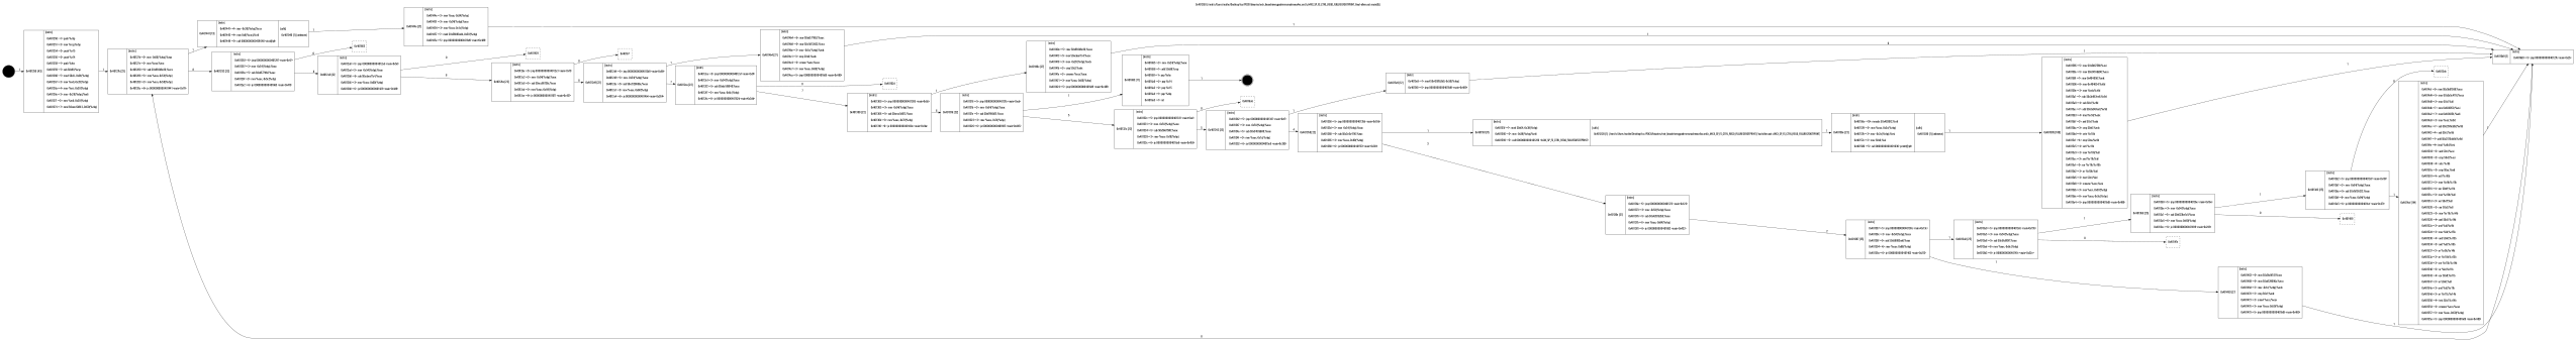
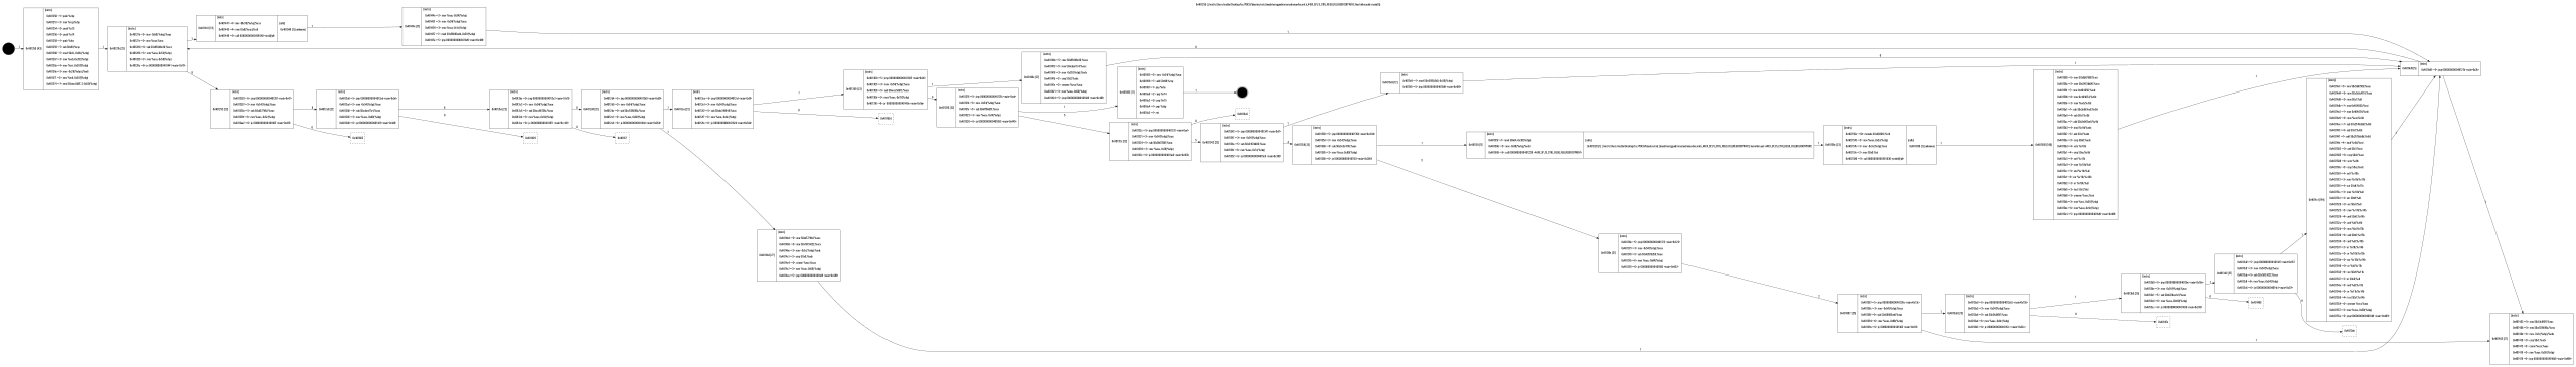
  digraph {
    fontname=Oswald
    label="0x401250 (/mnt/c/Users/mathe/Desktop/tcc/POCII/binaries/extr_linuxdriversgpudrmmsmadrenoa4xx.xml.h_A4XX_SP_FS_CTRL_REG0_FULLREGFOOTPRINT_Final-ollvm.out::main(0))"
    labelloc=t
    rankdir=LR
    node [fontname=Oswald shape=record]
    edge [fontname=Oswald]
    Entry [fillcolor=black height=0.3 shape=circle style=filled width=0.3]
    n2 [label="{\n     0x401250 [43]\l\n     | [instrs]\l\n     &nbsp;&nbsp;0x401250 \<+1\>: push %rbp\l\n     &nbsp;&nbsp;0x401251 \<+3\>: mov %rsp,%rbp\l\n     &nbsp;&nbsp;0x401254 \<+2\>: push %r15\l\n     &nbsp;&nbsp;0x401256 \<+2\>: push %r14\l\n     &nbsp;&nbsp;0x401258 \<+1\>: push %rbx\l\n     &nbsp;&nbsp;0x401259 \<+7\>: sub $0x98,%rsp\l\n     &nbsp;&nbsp;0x401260 \<+7\>: movl $0x0,-0x24(%rbp)\l\n     &nbsp;&nbsp;0x401267 \<+3\>: mov %edi,-0x28(%rbp)\l\n     &nbsp;&nbsp;0x40126a \<+4\>: mov %rsi,-0x30(%rbp)\l\n     &nbsp;&nbsp;0x40126e \<+3\>: mov -0x28(%rbp),%edi\l\n     &nbsp;&nbsp;0x401271 \<+3\>: mov %edi,-0x20(%rbp)\l\n     &nbsp;&nbsp;0x401274 \<+7\>: movl $0xecc5d613,-0x50(%rbp)\l\n  }"]
    n3 [label="{\n     0x40127b [23]\l\n     | [instrs]\l\n     &nbsp;&nbsp;0x40127b \<+3\>: mov -0x50(%rbp),%eax\l\n     &nbsp;&nbsp;0x40127e \<+2\>: mov %eax,%ecx\l\n     &nbsp;&nbsp;0x401280 \<+6\>: sub $0x992d8c20,%ecx\l\n     &nbsp;&nbsp;0x401286 \<+3\>: mov %eax,-0x54(%rbp)\l\n     &nbsp;&nbsp;0x401289 \<+3\>: mov %ecx,-0x58(%rbp)\l\n     &nbsp;&nbsp;0x40128c \<+6\>: je 0000000000401441 \<main+0x1f1\>\l\n  }"]
    n4 [label="{\n     0x401441 [13]\l\n     | [instrs]\l\n     &nbsp;&nbsp;0x401441 \<+4\>: mov -0x30(%rbp),%rax\l\n     &nbsp;&nbsp;0x401445 \<+4\>: mov 0x8(%rax),%rdi\l\n     &nbsp;&nbsp;0x401449 \<+5\>: call 0000000000401040 \<atoi@plt\>\l\n     | [calls]\l\n     &nbsp;&nbsp;0x401040 \{1\} (unknown)\l\n  }"]
    n5 [label="{\n     0x401292 [22]\l\n     | [instrs]\l\n     &nbsp;&nbsp;0x401292 \<+5\>: jmp 0000000000401297 \<main+0x47\>\l\n     &nbsp;&nbsp;0x401297 \<+3\>: mov -0x54(%rbp),%eax\l\n     &nbsp;&nbsp;0x40129a \<+5\>: sub $0xb5771fb2,%eax\l\n     &nbsp;&nbsp;0x40129f \<+3\>: mov %eax,-0x5c(%rbp)\l\n     &nbsp;&nbsp;0x4012a2 \<+6\>: je 0000000000401665 \<main+0x415\>\l\n  }"]
    n6 [label="{\n     0x40144e [21]\l\n     | [instrs]\l\n     &nbsp;&nbsp;0x40144e \<+3\>: mov %eax,-0x34(%rbp)\l\n     &nbsp;&nbsp;0x401451 \<+3\>: mov -0x34(%rbp),%eax\l\n     &nbsp;&nbsp;0x401454 \<+3\>: mov %eax,-0x1c(%rbp)\l\n     &nbsp;&nbsp;0x401457 \<+7\>: movl $0x58883edd,-0x50(%rbp)\l\n     &nbsp;&nbsp;0x40145e \<+5\>: jmp 00000000004016d9 \<main+0x489\>\l\n  }"]
    n7 [label="{\n     0x401665\l\n  }" style=dashed]
    n8 [label="{\n     0x4012a8 [22]\l\n     | [instrs]\l\n     &nbsp;&nbsp;0x4012a8 \<+5\>: jmp 00000000004012ad \<main+0x5d\>\l\n     &nbsp;&nbsp;0x4012ad \<+3\>: mov -0x54(%rbp),%eax\l\n     &nbsp;&nbsp;0x4012b0 \<+5\>: sub $0xcbee77c4,%eax\l\n     &nbsp;&nbsp;0x4012b5 \<+3\>: mov %eax,-0x60(%rbp)\l\n     &nbsp;&nbsp;0x4012b8 \<+6\>: je 0000000000401429 \<main+0x1d9\>\l\n  }"]
    n9 [label="{\n     0x4016d9 [5]\l\n     | [instrs]\l\n     &nbsp;&nbsp;0x4016d9 \<+5\>: jmp 000000000040127b \<main+0x2b\>\l\n  }"]
    n10 [label="{\n     0x401429\l\n  }" style=dashed]
    n11 [label="{\n     0x4012be [22]\l\n     | [instrs]\l\n     &nbsp;&nbsp;0x4012be \<+5\>: jmp 00000000004012c3 \<main+0x73\>\l\n     &nbsp;&nbsp;0x4012c3 \<+3\>: mov -0x54(%rbp),%eax\l\n     &nbsp;&nbsp;0x4012c6 \<+5\>: sub $0xcc86736c,%eax\l\n     &nbsp;&nbsp;0x4012cb \<+3\>: mov %eax,-0x64(%rbp)\l\n     &nbsp;&nbsp;0x4012ce \<+6\>: je 0000000000401671 \<main+0x421\>\l\n  }"]
    Exit [fillcolor=black height=0.3 peripheries=2 shape=circle style=filled width=0.3]
    n13 [label="{\n     0x401671\l\n  }" style=dashed]
    n14 [label="{\n     0x4012d4 [22]\l\n     | [instrs]\l\n     &nbsp;&nbsp;0x4012d4 \<+5\>: jmp 00000000004012d9 \<main+0x89\>\l\n     &nbsp;&nbsp;0x4012d9 \<+3\>: mov -0x54(%rbp),%eax\l\n     &nbsp;&nbsp;0x4012dc \<+5\>: sub $0xd128696a,%eax\l\n     &nbsp;&nbsp;0x4012e1 \<+3\>: mov %eax,-0x68(%rbp)\l\n     &nbsp;&nbsp;0x4012e4 \<+6\>: je 00000000004014b4 \<main+0x264\>\l\n  }"]
    n15 [label="{\n     0x401585 [100]\l\n     | [instrs]\l\n     &nbsp;&nbsp;0x401585 \<+5\>: mov $0x5b67588,%esi\l\n     &nbsp;&nbsp;0x40158a \<+5\>: mov $0x3451db00,%ecx\l\n     &nbsp;&nbsp;0x40158f \<+7\>: mov 0x404050,%edx\l\n     &nbsp;&nbsp;0x401596 \<+8\>: mov 0x404054,%r8d\l\n     &nbsp;&nbsp;0x40159e \<+3\>: mov %edx,%r9d\l\n     &nbsp;&nbsp;0x4015a1 \<+7\>: sub $0x3e967ee8,%r9d\l\n     &nbsp;&nbsp;0x4015a8 \<+4\>: sub $0x1,%r9d\l\n     &nbsp;&nbsp;0x4015ac \<+7\>: add $0x3e967ee8,%r9d\l\n     &nbsp;&nbsp;0x4015b3 \<+4\>: imul %r9d,%edx\l\n     &nbsp;&nbsp;0x4015b7 \<+3\>: and $0x1,%edx\l\n     &nbsp;&nbsp;0x4015ba \<+3\>: cmp $0x0,%edx\l\n     &nbsp;&nbsp;0x4015bd \<+4\>: sete %r10b\l\n     &nbsp;&nbsp;0x4015c1 \<+4\>: cmp $0xa,%r8d\l\n     &nbsp;&nbsp;0x4015c5 \<+4\>: setl %r11b\l\n     &nbsp;&nbsp;0x4015c9 \<+3\>: mov %r10b,%bl\l\n     &nbsp;&nbsp;0x4015cc \<+3\>: and %r11b,%bl\l\n     &nbsp;&nbsp;0x4015cf \<+3\>: xor %r11b,%r10b\l\n     &nbsp;&nbsp;0x4015d2 \<+3\>: or %r10b,%bl\l\n     &nbsp;&nbsp;0x4015d5 \<+3\>: test $0x1,%bl\l\n     &nbsp;&nbsp;0x4015d8 \<+3\>: cmovne %ecx,%esi\l\n     &nbsp;&nbsp;0x4015db \<+3\>: mov %esi,-0x50(%rbp)\l\n     &nbsp;&nbsp;0x4015de \<+6\>: mov %eax,-0x9c(%rbp)\l\n     &nbsp;&nbsp;0x4015e4 \<+5\>: jmp 00000000004016d9 \<main+0x489\>\l\n  }"]
    n16 [label="{\n     0x4014b4 [27]\l\n     | [instrs]\l\n     &nbsp;&nbsp;0x4014b4 \<+5\>: mov $0xb5771fb2,%eax\l\n     &nbsp;&nbsp;0x4014b9 \<+5\>: mov $0x7b157d22,%ecx\l\n     &nbsp;&nbsp;0x4014be \<+3\>: mov -0x1c(%rbp),%edx\l\n     &nbsp;&nbsp;0x4014c1 \<+3\>: cmp $0x0,%edx\l\n     &nbsp;&nbsp;0x4014c4 \<+3\>: cmove %ecx,%eax\l\n     &nbsp;&nbsp;0x4014c7 \<+3\>: mov %eax,-0x50(%rbp)\l\n     &nbsp;&nbsp;0x4014ca \<+5\>: jmp 00000000004016d9 \<main+0x489\>\l\n  }"]
    n17 [label="{\n     0x4012ea [22]\l\n     | [instrs]\l\n     &nbsp;&nbsp;0x4012ea \<+5\>: jmp 00000000004012ef \<main+0x9f\>\l\n     &nbsp;&nbsp;0x4012ef \<+3\>: mov -0x54(%rbp),%eax\l\n     &nbsp;&nbsp;0x4012f2 \<+5\>: sub $0xdc7d9040,%eax\l\n     &nbsp;&nbsp;0x4012f7 \<+3\>: mov %eax,-0x6c(%rbp)\l\n     &nbsp;&nbsp;0x4012fa \<+6\>: je 000000000040162d \<main+0x3dd\>\l\n  }"]
    n18 [label="{\n     0x40156e [23]\l\n     | [instrs]\l\n     &nbsp;&nbsp;0x40156e \<+10\>: movabs $0x4020f2,%rdi\l\n     &nbsp;&nbsp;0x401578 \<+3\>: mov %eax,-0x3c(%rbp)\l\n     &nbsp;&nbsp;0x40157b \<+3\>: mov -0x3c(%rbp),%esi\l\n     &nbsp;&nbsp;0x40157e \<+2\>: mov $0x0,%al\l\n     &nbsp;&nbsp;0x401580 \<+5\>: call 0000000000401030 \<printf@plt\>\l\n     | [calls]\l\n     &nbsp;&nbsp;0x401030 \{1\} (unknown)\l\n  }"]
    n19 [label="{\n     0x40162d\l\n  }" style=dashed]
    n20 [label="{\n     0x401300 [22]\l\n     | [instrs]\l\n     &nbsp;&nbsp;0x401300 \<+5\>: jmp 0000000000401305 \<main+0xb5\>\l\n     &nbsp;&nbsp;0x401305 \<+3\>: mov -0x54(%rbp),%eax\l\n     &nbsp;&nbsp;0x401308 \<+5\>: sub $0xecc5d613,%eax\l\n     &nbsp;&nbsp;0x40130d \<+3\>: mov %eax,-0x70(%rbp)\l\n     &nbsp;&nbsp;0x401310 \<+6\>: je 000000000040140e \<main+0x1be\>\l\n  }"]
    n21 [label="{\n     0x4013eb\l\n  }" style=dashed]
    n22 [label="{\n     0x40140e [27]\l\n     | [instrs]\l\n     &nbsp;&nbsp;0x40140e \<+5\>: mov $0x992d8c20,%eax\l\n     &nbsp;&nbsp;0x401413 \<+5\>: mov $0xcbee77c4,%ecx\l\n     &nbsp;&nbsp;0x401418 \<+3\>: mov -0x20(%rbp),%edx\l\n     &nbsp;&nbsp;0x40141b \<+3\>: cmp $0x2,%edx\l\n     &nbsp;&nbsp;0x40141e \<+3\>: cmovne %ecx,%eax\l\n     &nbsp;&nbsp;0x401421 \<+3\>: mov %eax,-0x50(%rbp)\l\n     &nbsp;&nbsp;0x401424 \<+5\>: jmp 00000000004016d9 \<main+0x489\>\l\n  }"]
    n23 [label="{\n     0x401316 [22]\l\n     | [instrs]\l\n     &nbsp;&nbsp;0x401316 \<+5\>: jmp 000000000040131b \<main+0xcb\>\l\n     &nbsp;&nbsp;0x40131b \<+3\>: mov -0x54(%rbp),%eax\l\n     &nbsp;&nbsp;0x40131e \<+5\>: sub $0xf7f86d51,%eax\l\n     &nbsp;&nbsp;0x401323 \<+3\>: mov %eax,-0x74(%rbp)\l\n     &nbsp;&nbsp;0x401326 \<+6\>: je 0000000000401695 \<main+0x445\>\l\n  }"]
    n24 [label="{\n     0x4014cf [144]\l\n     | [instrs]\l\n     &nbsp;&nbsp;0x4014cf \<+5\>: mov $0x5b67588,%eax\l\n     &nbsp;&nbsp;0x4014d4 \<+5\>: mov $0x3e5c4116,%ecx\l\n     &nbsp;&nbsp;0x4014d9 \<+2\>: mov $0x1,%dl\l\n     &nbsp;&nbsp;0x4014db \<+7\>: mov 0x404050,%esi\l\n     &nbsp;&nbsp;0x4014e2 \<+7\>: mov 0x404054,%edi\l\n     &nbsp;&nbsp;0x4014e9 \<+3\>: mov %esi,%r8d\l\n     &nbsp;&nbsp;0x4014ec \<+7\>: sub $0x2576cb8d,%r8d\l\n     &nbsp;&nbsp;0x4014f3 \<+4\>: sub $0x1,%r8d\l\n     &nbsp;&nbsp;0x4014f7 \<+7\>: add $0x2576cb8d,%r8d\l\n     &nbsp;&nbsp;0x4014fe \<+4\>: imul %r8d,%esi\l\n     &nbsp;&nbsp;0x401502 \<+3\>: and $0x1,%esi\l\n     &nbsp;&nbsp;0x401505 \<+3\>: cmp $0x0,%esi\l\n     &nbsp;&nbsp;0x401508 \<+4\>: sete %r9b\l\n     &nbsp;&nbsp;0x40150c \<+3\>: cmp $0xa,%edi\l\n     &nbsp;&nbsp;0x40150f \<+4\>: setl %r10b\l\n     &nbsp;&nbsp;0x401513 \<+3\>: mov %r9b,%r11b\l\n     &nbsp;&nbsp;0x401516 \<+4\>: xor $0xff,%r11b\l\n     &nbsp;&nbsp;0x40151a \<+3\>: mov %r10b,%bl\l\n     &nbsp;&nbsp;0x40151d \<+3\>: xor $0xff,%bl\l\n     &nbsp;&nbsp;0x401520 \<+3\>: xor $0x0,%dl\l\n     &nbsp;&nbsp;0x401523 \<+3\>: mov %r11b,%r14b\l\n     &nbsp;&nbsp;0x401526 \<+4\>: and $0x0,%r14b\l\n     &nbsp;&nbsp;0x40152a \<+3\>: and %dl,%r9b\l\n     &nbsp;&nbsp;0x40152d \<+3\>: mov %bl,%r15b\l\n     &nbsp;&nbsp;0x401530 \<+4\>: and $0x0,%r15b\l\n     &nbsp;&nbsp;0x401534 \<+3\>: and %dl,%r10b\l\n     &nbsp;&nbsp;0x401537 \<+3\>: or %r9b,%r14b\l\n     &nbsp;&nbsp;0x40153a \<+3\>: or %r10b,%r15b\l\n     &nbsp;&nbsp;0x40153d \<+3\>: xor %r15b,%r14b\l\n     &nbsp;&nbsp;0x401540 \<+3\>: or %bl,%r11b\l\n     &nbsp;&nbsp;0x401543 \<+4\>: xor $0xff,%r11b\l\n     &nbsp;&nbsp;0x401547 \<+3\>: or $0x0,%dl\l\n     &nbsp;&nbsp;0x40154a \<+3\>: and %dl,%r11b\l\n     &nbsp;&nbsp;0x40154d \<+3\>: or %r11b,%r14b\l\n     &nbsp;&nbsp;0x401550 \<+4\>: test $0x1,%r14b\l\n     &nbsp;&nbsp;0x401554 \<+3\>: cmovne %ecx,%eax\l\n     &nbsp;&nbsp;0x401557 \<+3\>: mov %eax,-0x50(%rbp)\l\n     &nbsp;&nbsp;0x40155a \<+5\>: jmp 00000000004016d9 \<main+0x489\>\l\n  }"]
    n25 [label="{\n     0x401695 [17]\l\n     | [instrs]\l\n     &nbsp;&nbsp;0x401695 \<+3\>: mov -0x24(%rbp),%eax\l\n     &nbsp;&nbsp;0x401698 \<+7\>: add $0x98,%rsp\l\n     &nbsp;&nbsp;0x40169f \<+1\>: pop %rbx\l\n     &nbsp;&nbsp;0x4016a0 \<+2\>: pop %r14\l\n     &nbsp;&nbsp;0x4016a2 \<+2\>: pop %r15\l\n     &nbsp;&nbsp;0x4016a4 \<+1\>: pop %rbp\l\n     &nbsp;&nbsp;0x4016a5 \<+1\>: ret\l\n  }"]
    n26 [label="{\n     0x40132c [22]\l\n     | [instrs]\l\n     &nbsp;&nbsp;0x40132c \<+5\>: jmp 0000000000401331 \<main+0xe1\>\l\n     &nbsp;&nbsp;0x401331 \<+3\>: mov -0x54(%rbp),%eax\l\n     &nbsp;&nbsp;0x401334 \<+5\>: sub $0x5b67588,%eax\l\n     &nbsp;&nbsp;0x401339 \<+3\>: mov %eax,-0x78(%rbp)\l\n     &nbsp;&nbsp;0x40133c \<+6\>: je 00000000004016a6 \<main+0x456\>\l\n  }"]
    n27 [label="{\n     0x4013d2 [25]\l\n     | [instrs]\l\n     &nbsp;&nbsp;0x4013d2 \<+5\>: jmp 00000000004013d7 \<main+0x187\>\l\n     &nbsp;&nbsp;0x4013d7 \<+3\>: mov -0x54(%rbp),%eax\l\n     &nbsp;&nbsp;0x4013da \<+5\>: sub $0x7b157d22,%eax\l\n     &nbsp;&nbsp;0x4013df \<+6\>: mov %eax,-0x94(%rbp)\l\n     &nbsp;&nbsp;0x4013e5 \<+6\>: je 00000000004014cf \<main+0x27f\>\l\n  }"]
    n28 [label="{\n     0x4016a6\l\n  }" style=dashed]
    n29 [label="{\n     0x401342 [22]\l\n     | [instrs]\l\n     &nbsp;&nbsp;0x401342 \<+5\>: jmp 0000000000401347 \<main+0xf7\>\l\n     &nbsp;&nbsp;0x401347 \<+3\>: mov -0x54(%rbp),%eax\l\n     &nbsp;&nbsp;0x40134a \<+5\>: sub $0x3451db00,%eax\l\n     &nbsp;&nbsp;0x40134f \<+3\>: mov %eax,-0x7c(%rbp)\l\n     &nbsp;&nbsp;0x401352 \<+6\>: je 00000000004015e9 \<main+0x399\>\l\n  }"]
    n30 [label="{\n     0x401499\l\n  }" style=dashed]
    n31 [label="{\n     0x4015e9 [12]\l\n     | [instrs]\l\n     &nbsp;&nbsp;0x4015e9 \<+7\>: movl $0x4281b2b0,-0x50(%rbp)\l\n     &nbsp;&nbsp;0x4015f0 \<+5\>: jmp 00000000004016d9 \<main+0x489\>\l\n  }"]
    n32 [label="{\n     0x401358 [22]\l\n     | [instrs]\l\n     &nbsp;&nbsp;0x401358 \<+5\>: jmp 000000000040135d \<main+0x10d\>\l\n     &nbsp;&nbsp;0x40135d \<+3\>: mov -0x54(%rbp),%eax\l\n     &nbsp;&nbsp;0x401360 \<+5\>: sub $0x3e5c4116,%eax\l\n     &nbsp;&nbsp;0x401365 \<+3\>: mov %eax,-0x80(%rbp)\l\n     &nbsp;&nbsp;0x401368 \<+6\>: je 000000000040155f \<main+0x30f\>\l\n  }"]
    n33 [label="{\n     0x4013b9 [25]\l\n     | [instrs]\l\n     &nbsp;&nbsp;0x4013b9 \<+5\>: jmp 00000000004013be \<main+0x16e\>\l\n     &nbsp;&nbsp;0x4013be \<+3\>: mov -0x54(%rbp),%eax\l\n     &nbsp;&nbsp;0x4013c1 \<+5\>: sub $0x623be1c9,%eax\l\n     &nbsp;&nbsp;0x4013c6 \<+6\>: mov %eax,-0x90(%rbp)\l\n     &nbsp;&nbsp;0x4013cc \<+6\>: je 0000000000401499 \<main+0x249\>\l\n  }"]
    n34 [label="{\n     0x40155f [15]\l\n     | [instrs]\l\n     &nbsp;&nbsp;0x40155f \<+7\>: movl $0x64,-0x38(%rbp)\l\n     &nbsp;&nbsp;0x401566 \<+3\>: mov -0x38(%rbp),%edi\l\n     &nbsp;&nbsp;0x401569 \<+5\>: call 0000000000401220 \<A4XX_SP_FS_CTRL_REG0_FULLREGFOOTPRINT\>\l\n     | [calls]\l\n     &nbsp;&nbsp;0x401220 \{1\} (/mnt/c/Users/mathe/Desktop/tcc/POCII/binaries/extr_linuxdriversgpudrmmsmadrenoa4xx.xml.h_A4XX_SP_FS_CTRL_REG0_FULLREGFOOTPRINT_Final-ollvm.out::A4XX_SP_FS_CTRL_REG0_FULLREGFOOTPRINT)\l\n  }"]
    n35 [label="{\n     0x40136e [25]\l\n     | [instrs]\l\n     &nbsp;&nbsp;0x40136e \<+5\>: jmp 0000000000401373 \<main+0x123\>\l\n     &nbsp;&nbsp;0x401373 \<+3\>: mov -0x54(%rbp),%eax\l\n     &nbsp;&nbsp;0x401376 \<+5\>: sub $0x4281b2b0,%eax\l\n     &nbsp;&nbsp;0x40137b \<+6\>: mov %eax,-0x84(%rbp)\l\n     &nbsp;&nbsp;0x401381 \<+6\>: je 0000000000401682 \<main+0x432\>\l\n  }"]
    n36 [label="{\n     0x40147e\l\n  }" style=dashed]
    n37 [label="{\n     0x401387 [25]\l\n     | [instrs]\l\n     &nbsp;&nbsp;0x401387 \<+5\>: jmp 000000000040138c \<main+0x13c\>\l\n     &nbsp;&nbsp;0x40138c \<+3\>: mov -0x54(%rbp),%eax\l\n     &nbsp;&nbsp;0x40138f \<+5\>: sub $0x58883edd,%eax\l\n     &nbsp;&nbsp;0x401394 \<+6\>: mov %eax,-0x88(%rbp)\l\n     &nbsp;&nbsp;0x40139a \<+6\>: je 0000000000401463 \<main+0x213\>\l\n  }"]
    n38 [label="{\n     0x4013a0 [25]\l\n     | [instrs]\l\n     &nbsp;&nbsp;0x4013a0 \<+5\>: jmp 00000000004013a5 \<main+0x155\>\l\n     &nbsp;&nbsp;0x4013a5 \<+3\>: mov -0x54(%rbp),%eax\l\n     &nbsp;&nbsp;0x4013a8 \<+5\>: sub $0x5fc8f5f7,%eax\l\n     &nbsp;&nbsp;0x4013ad \<+6\>: mov %eax,-0x8c(%rbp)\l\n     &nbsp;&nbsp;0x4013b3 \<+6\>: je 000000000040147e \<main+0x22e\>\l\n  }"]
    n39 [label="{\n     0x401463 [27]\l\n     | [instrs]\l\n     &nbsp;&nbsp;0x401463 \<+5\>: mov $0x5fc8f5f7,%eax\l\n     &nbsp;&nbsp;0x401468 \<+5\>: mov $0xd128696a,%ecx\l\n     &nbsp;&nbsp;0x40146d \<+3\>: mov -0x1c(%rbp),%edx\l\n     &nbsp;&nbsp;0x401470 \<+3\>: cmp $0x1,%edx\l\n     &nbsp;&nbsp;0x401473 \<+3\>: cmovl %ecx,%eax\l\n     &nbsp;&nbsp;0x401476 \<+3\>: mov %eax,-0x50(%rbp)\l\n     &nbsp;&nbsp;0x401479 \<+5\>: jmp 00000000004016d9 \<main+0x489\>\l\n  }"]
    Entry -> n2 [label=" 1"]
    n2 -> n3 [label=" 1"]
    n3 -> n4 [label=" 1"]
    n3 -> n5 [label=" 8"]
    n4 -> n6 [label=" 1"]
    n5 -> n7 [label=" 0"]
    n5 -> n8 [label=" 8"]
    n6 -> n9 [label=" 1"]
    n8 -> n10 [label=" 0"]
    n8 -> n11 [label=" 8"]
    n9 -> n3 [label=" 8"]
    n11 -> n13 [label=" 0"]
    n11 -> n14 [label=" 8"]
    n14 -> n16 [label=" 1"]
    n14 -> n17 [label=" 7"]
    n15 -> n9 [label=" 1"]
    n16 -> n9 [label=" 1"]
    n17 -> n19 [label=" 0"]
    n17 -> n20 [label=" 7"]
    n18 -> n15 [label=" 1"]
    n20 -> n22 [label=" 1"]
    n20 -> n23 [label=" 6"]
    n22 -> n9 [label=" 0"]
    n23 -> n25 [label=" 1"]
    n23 -> n26 [label=" 5"]
    n24 -> n9 [label=" 1"]
    n25 -> Exit [label=" 1"]
    n26 -> n28 [label=" 0"]
    n26 -> n29 [label=" 5"]
    n27 -> n21 [label=" 0"]
    n27 -> n24 [label=" 1"]
    n29 -> n31 [label=" 1"]
    n29 -> n32 [label=" 4"]
    n31 -> n9 [label=" 1"]
    n32 -> n34 [label=" 1"]
    n32 -> n35 [label=" 3"]
    n33 -> n27 [label=" 1"]
    n33 -> n30 [label=" 0"]
    n34 -> n18 [label=" 1"]
    n35 -> n37 [label=" 2"]
    n37 -> n38 [label=" 1"]
    n37 -> n39 [label=" 1"]
    n38 -> n33 [label=" 1"]
    n38 -> n36 [label=" 0"]
-   n39 -> n9 [label=" 1"]
+   n9 -> n39 [label=" 1"]
  }
